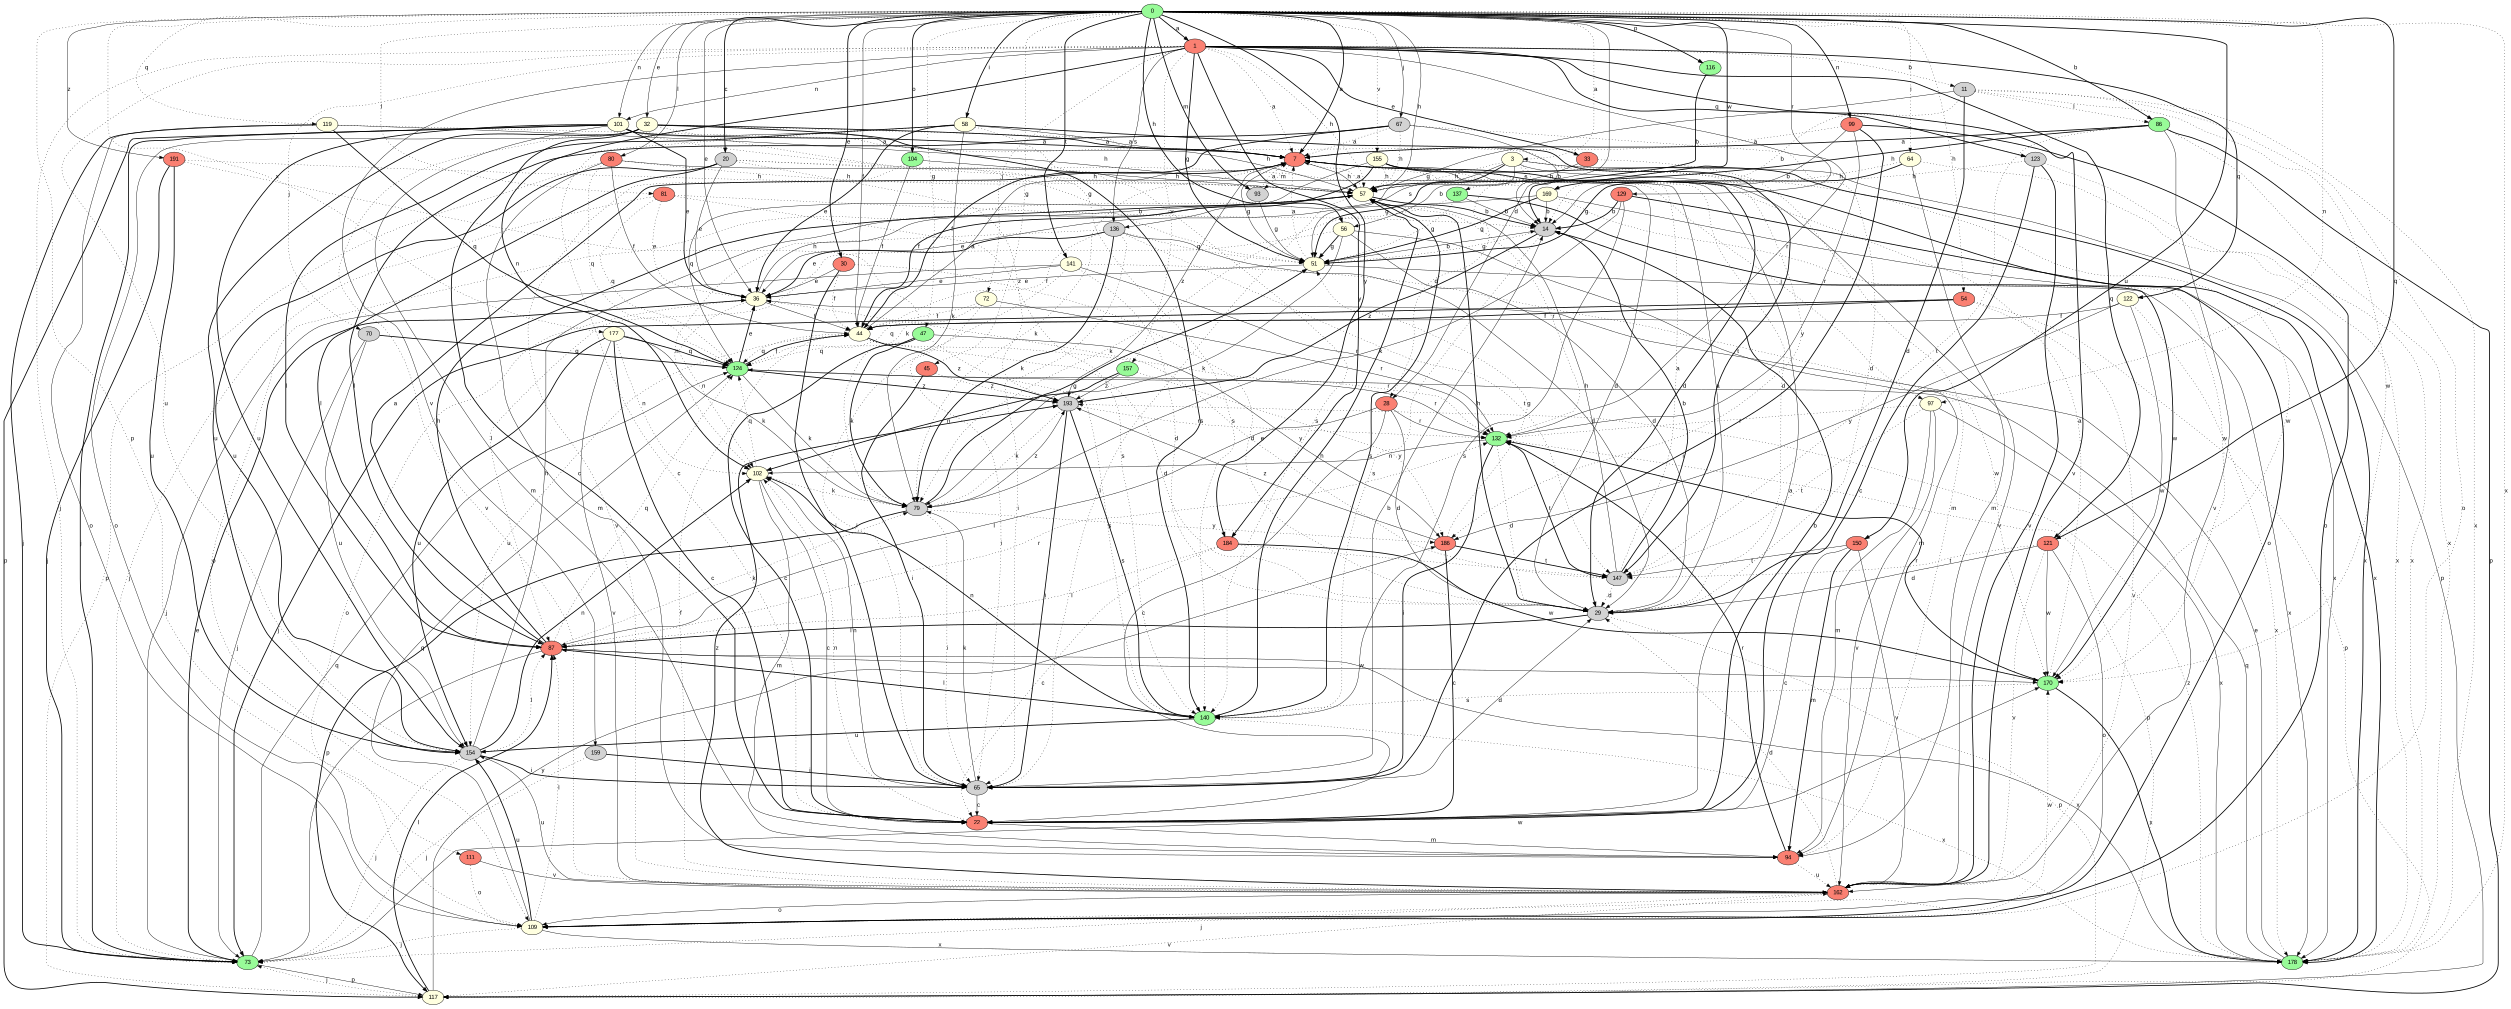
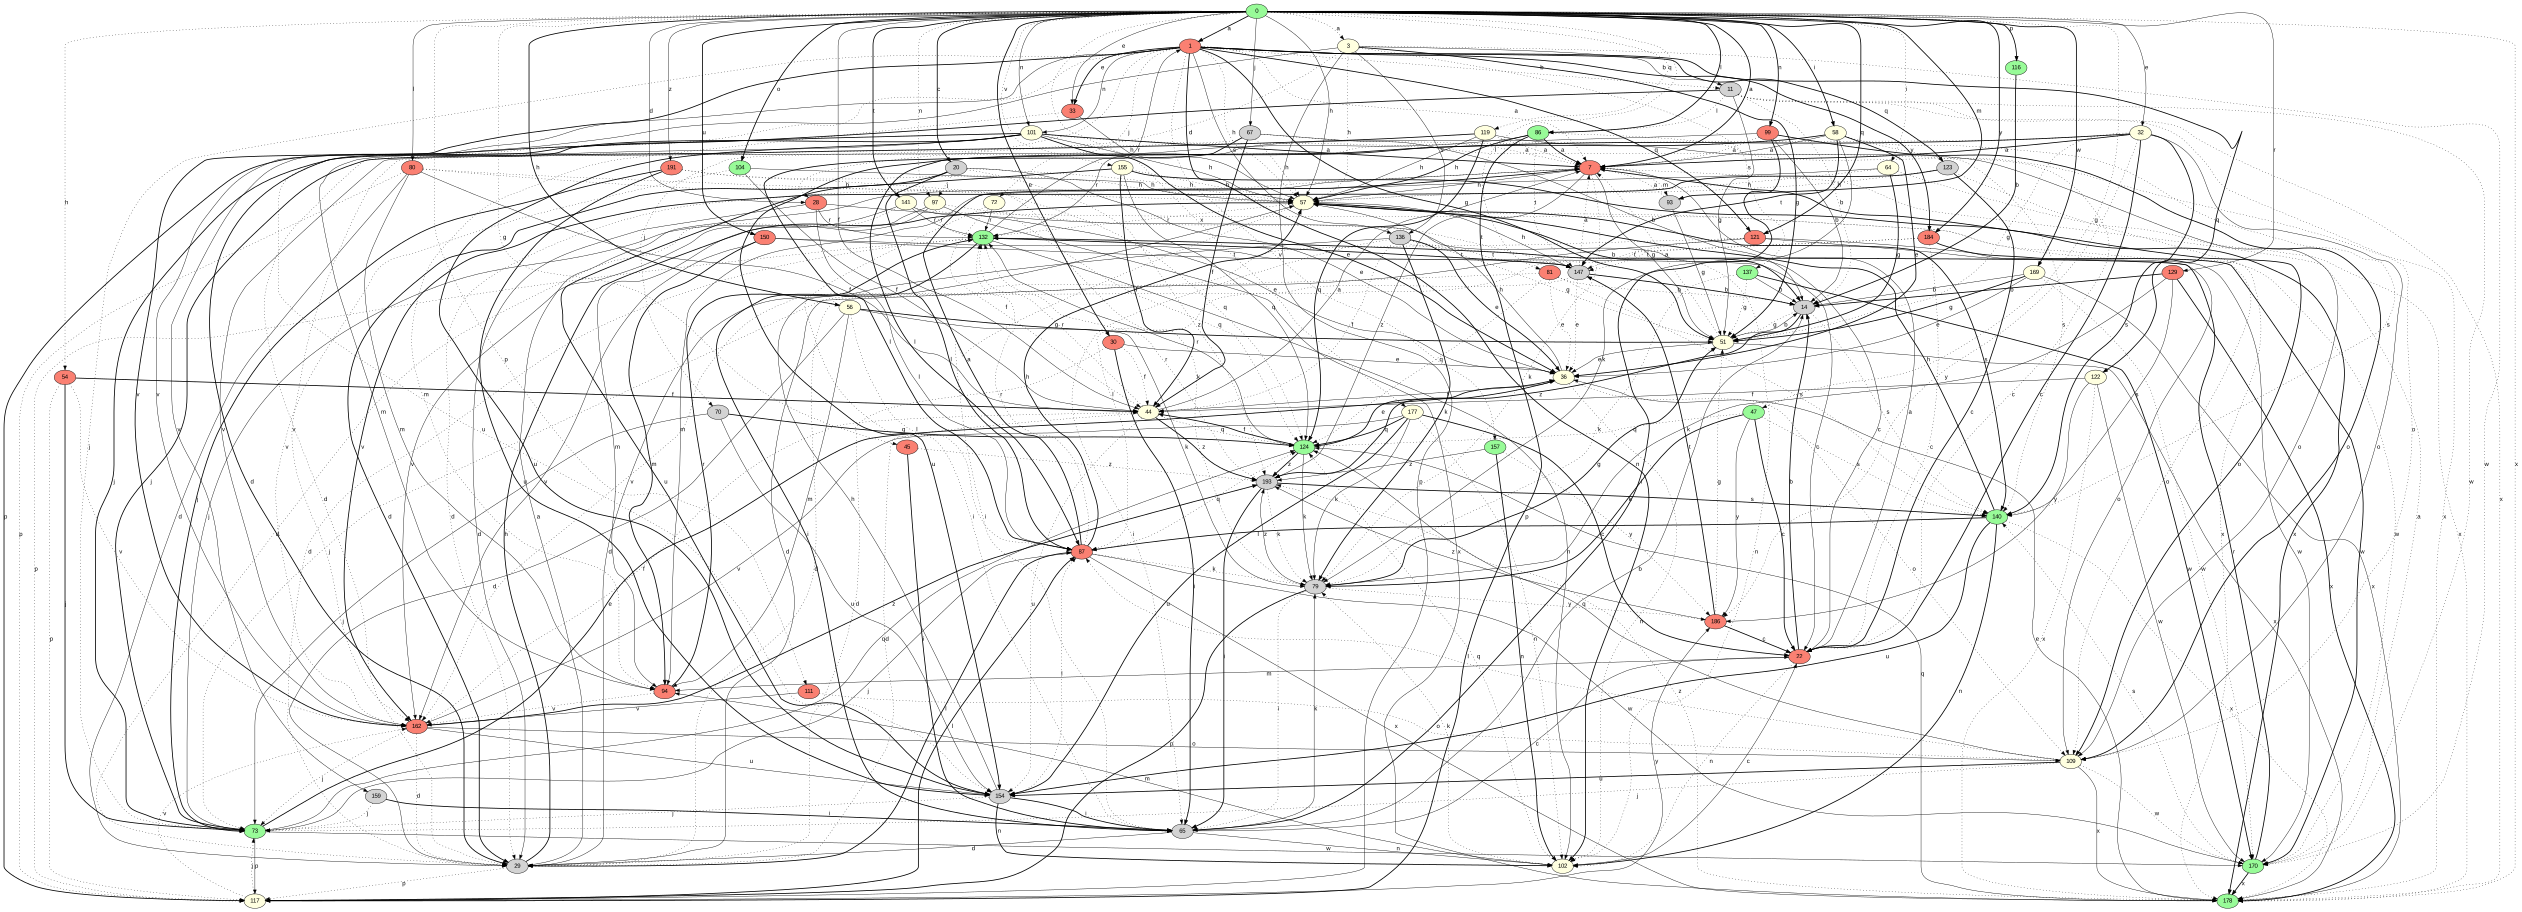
  strict digraph {
    fontname="Liberation Sans"
    node [fillcolor=salmon fontname="Liberation Sans" style=filled]
    edge [fontname="Liberation Sans" style=dotted]
    0 [fillcolor=palegreen]
    1
    3 [fillcolor=lightyellow]
    7
    20 [fillcolor=lightgrey]
    28
    30
    32 [fillcolor=lightyellow]
    33
    44 [fillcolor=lightyellow]
    45
    47 [fillcolor=palegreen]
    54
    56 [fillcolor=lightyellow]
    57 [fillcolor=lightyellow]
    58 [fillcolor=lightyellow]
    64 [fillcolor=lightyellow]
    67 [fillcolor=lightgrey]
    80
    81
    86 [fillcolor=palegreen]
    93 [fillcolor=lightgrey]
    97 [fillcolor=lightyellow]
    99
    101 [fillcolor=lightyellow]
    104 [fillcolor=palegreen]
    111
    116 [fillcolor=palegreen]
    119 [fillcolor=lightyellow]
    121
    129
    141 [fillcolor=lightyellow]
    150
    155 [fillcolor=lightyellow]
    169 [fillcolor=lightyellow]
    177 [fillcolor=lightyellow]
    178 [fillcolor=palegreen]
    184
    191
    11 [fillcolor=lightgrey]
    51 [fillcolor=lightyellow]
    70 [fillcolor=lightgrey]
    72 [fillcolor=lightyellow]
    73 [fillcolor=palegreen]
    102 [fillcolor=lightyellow]
    122 [fillcolor=lightyellow]
    123 [fillcolor=lightgrey]
    132 [fillcolor=palegreen]
    136 [fillcolor=lightgrey]
    154 [fillcolor=lightgrey]
    157 [fillcolor=palegreen]
    159 [fillcolor=lightgrey]
    162
    117 [fillcolor=lightyellow]
    137 [fillcolor=palegreen]
    170 [fillcolor=palegreen]
    29 [fillcolor=lightgrey]
    79 [fillcolor=lightgrey]
    109 [fillcolor=lightyellow]
    193 [fillcolor=lightgrey]
    36 [fillcolor=lightyellow]
    87
    22
    65 [fillcolor=lightgrey]
    140 [fillcolor=palegreen]
    186
    94
    124 [fillcolor=palegreen]
    14 [fillcolor=lightgrey]
    147 [fillcolor=lightgrey]
    0 -> 1 [label=a style=bold]
    0 -> 3 [label=a]
    0 -> 7 [label=a style=bold]
    0 -> 20 [label=c style=bold]
    0 -> 28 [label=d style=solid]
    0 -> 30 [label=e style=bold]
    0 -> 32 [label=e style=solid]
-   0 -> 36 [label=e style=solid]
+   0 -> 33 [label=e style=solid]
    0 -> 44 [label=f style=solid]
    0 -> 45 [label=g]
    0 -> 47 [label=g]
    0 -> 54 [label=h]
    0 -> 56 [label=h style=bold]
    0 -> 57 [label=h style=solid]
    0 -> 58 [label=i style=bold]
    0 -> 64 [label=i]
    0 -> 67 [label=j style=solid]
    0 -> 80 [label=l style=solid]
    0 -> 81 [label=l]
-   0 -> 86 [label=b style=bold]
+   0 -> 86 [label=l style=bold]
    0 -> 93 [label=m style=bold]
    0 -> 97 [label=n]
    0 -> 99 [label=n style=bold]
    0 -> 101 [label=n style=solid]
    0 -> 104 [label=o style=bold]
    0 -> 111 [label=p]
    0 -> 116 [label=p style=bold]
    0 -> 119 [label=q]
    0 -> 121 [label=q style=bold]
    0 -> 129 [label=r style=solid]
    0 -> 141 [label=t style=bold]
    0 -> 150 [label=u style=bold]
    0 -> 155 [label=v]
    0 -> 169 [label=w style=bold]
    0 -> 177 [label=x]
    0 -> 178 [label=x]
    0 -> 184 [label=y style=bold]
    0 -> 191 [label=z style=solid]
    1 -> 7 [label=a]
    1 -> 33 [label=e style=bold]
    1 -> 57 [label=h]
    1 -> 101 [label=n style=solid]
    1 -> 121 [label=q style=bold]
    1 -> 184 [label=y style=bold]
    1 -> 11 [label=b]
    1 -> 51 [label=g style=bold]
    1 -> 70 [label=j]
    1 -> 72 [label=j]
    1 -> 73 [label=j]
    1 -> 102 [label=n style=bold]
    1 -> 122 [label=q style=bold]
    1 -> 123 [label=q style=bold]
-   1 -> 132 [label=r style=solid]
+   132 -> 1 [label=r style=solid]
    1 -> 136 [label=s style=solid]
    1 -> 154 [label=u]
    1 -> 157 [label=v]
    1 -> 159 [label=v style=solid]
    1 -> 162 [label=v style=bold]
    3 -> 28 [label=d]
    3 -> 57 [label=h]
-   3 -> 56 [label=b style=solid]
+   3 -> 11 [label=b style=solid]
    3 -> 51 [label=g style=bold]
    3 -> 136 [label=s style=solid]
    3 -> 162 [label=v style=solid]
    3 -> 117 [label=p style=solid]
    3 -> 137 [label=s]
    3 -> 170 [label=w]
    7 -> 57 [label=h style=solid]
    7 -> 93 [label=m]
    7 -> 51 [label=g style=solid]
    7 -> 29 [label=d]
    7 -> 79 [label=k]
    7 -> 109 [label=o style=bold]
    7 -> 193 [label=z style=solid]
    20 -> 57 [label=h]
    20 -> 97 [label=j]
    20 -> 154 [label=u style=bold]
    20 -> 193 [label=z]
    20 -> 36 [label=e style=solid]
    20 -> 87 [label=l style=bold]
    28 -> 132 [label=r style=solid]
    28 -> 29 [label=d style=solid]
    28 -> 87 [label=l style=solid]
    28 -> 22 [label=c style=solid]
    30 -> 44 [label=f]
    30 -> 29 [label=d]
    30 -> 36 [label=e style=solid]
    30 -> 65 [label=i style=bold]
    32 -> 7 [label=a style=bold]
    32 -> 51 [label=g]
    32 -> 154 [label=u style=bold]
    32 -> 162 [label=v]
    32 -> 109 [label=o style=solid]
    32 -> 22 [label=c style=bold]
    32 -> 140 [label=s style=bold]
    32 -> 186 [label=y]
    33 -> 57 [label=h style=solid]
    33 -> 94 [label=m]
    44 -> 7 [label=a style=solid]
    44 -> 132 [label=r]
    44 -> 154 [label=u]
    44 -> 29 [label=d]
    44 -> 193 [label=z style=bold]
    44 -> 124 [label=q]
    45 -> 193 [label=z]
    45 -> 65 [label=i style=bold]
    47 -> 79 [label=k style=bold]
    47 -> 22 [label=c style=bold]
    47 -> 140 [label=s]
    47 -> 186 [label=y style=solid]
    47 -> 124 [label=q]
    54 -> 44 [label=f style=bold]
    54 -> 73 [label=j style=bold]
    54 -> 162 [label=v]
    54 -> 117 [label=p]
    56 -> 51 [label=g style=bold]
    56 -> 29 [label=d style=solid]
    56 -> 79 [label=k style=solid]
    56 -> 87 [label=l]
    56 -> 94 [label=m style=solid]
-   57 -> 7 [label=a]
    57 -> 132 [label=r]
    57 -> 109 [label=o]
    57 -> 65 [label=i]
    57 -> 140 [label=s style=bold]
    57 -> 14 [label=b style=bold]
    58 -> 7 [label=a style=solid]
    58 -> 79 [label=k style=solid]
    58 -> 36 [label=e style=bold]
    58 -> 87 [label=l style=bold]
    58 -> 22 [label=c]
    58 -> 140 [label=s]
    58 -> 147 [label=t style=bold]
    64 -> 57 [label=h]
    64 -> 178 [label=x]
    64 -> 51 [label=g style=bold]
    64 -> 94 [label=m style=solid]
    67 -> 7 [label=a]
    67 -> 44 [label=f style=bold]
    67 -> 57 [label=h]
    67 -> 29 [label=d]
    67 -> 87 [label=l style=bold]
    67 -> 14 [label=b style=solid]
    80 -> 44 [label=f style=solid]
    80 -> 57 [label=h]
    80 -> 117 [label=p]
    80 -> 29 [label=d style=solid]
    80 -> 94 [label=m style=solid]
    80 -> 124 [label=q]
    81 -> 73 [label=j]
    81 -> 36 [label=e]
    81 -> 140 [label=s]
    81 -> 124 [label=q]
    81 -> 14 [label=b]
    86 -> 7 [label=a style=bold]
    86 -> 57 [label=h style=bold]
    86 -> 178 [label=x]
    86 -> 162 [label=v style=solid]
    86 -> 117 [label=p style=bold]
    86 -> 147 [label=t]
    93 -> 7 [label=a]
    93 -> 51 [label=g style=solid]
    97 -> 178 [label=x style=solid]
    97 -> 132 [label=r]
    97 -> 162 [label=v style=solid]
    97 -> 94 [label=m style=solid]
    97 -> 147 [label=t]
    99 -> 7 [label=a]
    99 -> 132 [label=r style=solid]
    99 -> 109 [label=o style=bold]
    99 -> 65 [label=i style=bold]
    99 -> 14 [label=b style=solid]
    101 -> 7 [label=a style=bold]
    101 -> 57 [label=h style=solid]
    101 -> 73 [label=j style=bold]
    101 -> 154 [label=u style=bold]
    101 -> 117 [label=p style=bold]
    101 -> 36 [label=e style=bold]
    101 -> 140 [label=s]
    101 -> 94 [label=m style=solid]
    104 -> 44 [label=f style=solid]
    104 -> 57 [label=h style=solid]
    104 -> 162 [label=v]
    111 -> 162 [label=v style=solid]
    111 -> 109 [label=o]
    116 -> 14 [label=b style=bold]
    119 -> 7 [label=a]
    119 -> 57 [label=h style=solid]
    119 -> 73 [label=j style=bold]
    119 -> 109 [label=o style=solid]
    119 -> 124 [label=q style=bold]
    121 -> 162 [label=v]
    121 -> 170 [label=w style=solid]
    121 -> 29 [label=d style=solid]
    121 -> 109 [label=o style=solid]
    121 -> 147 [label=t]
    129 -> 178 [label=x style=bold]
    129 -> 79 [label=k style=solid]
    129 -> 140 [label=s style=solid]
    129 -> 14 [label=b style=bold]
    141 -> 73 [label=j style=solid]
    141 -> 132 [label=r style=solid]
    141 -> 170 [label=w]
    141 -> 29 [label=d]
    141 -> 36 [label=e style=solid]
-   141 -> 65 [label=i]
    150 -> 162 [label=v style=solid]
    150 -> 22 [label=c style=solid]
    150 -> 94 [label=m style=bold]
    150 -> 147 [label=t style=solid]
    155 -> 44 [label=f style=bold]
    155 -> 57 [label=h]
    155 -> 178 [label=x style=bold]
    155 -> 29 [label=d style=bold]
    155 -> 124 [label=q style=solid]
    169 -> 178 [label=x style=solid]
    169 -> 51 [label=g style=bold]
    169 -> 170 [label=w]
    169 -> 36 [label=e style=solid]
    169 -> 14 [label=b style=solid]
    177 -> 102 [label=n]
    177 -> 154 [label=u style=bold]
    177 -> 162 [label=v style=solid]
    177 -> 79 [label=k style=solid]
    177 -> 22 [label=c style=bold]
    177 -> 124 [label=q style=bold]
    178 -> 193 [label=z]
    178 -> 36 [label=e style=solid]
    178 -> 124 [label=q style=solid]
    184 -> 170 [label=w style=bold]
    184 -> 87 [label=l]
    184 -> 22 [label=c]
    184 -> 147 [label=t]
    191 -> 57 [label=h]
    191 -> 73 [label=j style=bold]
    191 -> 154 [label=u style=bold]
    191 -> 79 [label=k]
    11 -> 86 [label=l]
    11 -> 178 [label=x]
    11 -> 51 [label=g style=solid]
    11 -> 170 [label=w]
    11 -> 29 [label=d style=bold]
    11 -> 109 [label=o]
    11 -> 14 [label=b]
    51 -> 7 [label=a]
    51 -> 178 [label=x style=solid]
    51 -> 36 [label=e style=solid]
    51 -> 14 [label=b style=solid]
    70 -> 73 [label=j style=solid]
    70 -> 154 [label=u style=solid]
    70 -> 124 [label=q style=bold]
    72 -> 44 [label=f]
    72 -> 132 [label=r style=solid]
    72 -> 65 [label=i]
    72 -> 124 [label=q]
    73 -> 117 [label=p style=solid]
    73 -> 170 [label=w style=solid]
    73 -> 36 [label=e style=bold]
    73 -> 124 [label=q style=solid]
    102 -> 79 [label=k]
    102 -> 22 [label=c style=solid]
    102 -> 94 [label=m style=solid]
    102 -> 124 [label=q]
    122 -> 44 [label=f style=solid]
    122 -> 178 [label=x]
    122 -> 170 [label=w style=solid]
    122 -> 186 [label=y style=solid]
    123 -> 57 [label=h]
    123 -> 178 [label=x]
    123 -> 162 [label=v style=bold]
    123 -> 22 [label=c style=bold]
    132 -> 102 [label=n style=solid]
    132 -> 117 [label=p]
    132 -> 29 [label=d]
    132 -> 65 [label=i style=bold]
    132 -> 147 [label=t style=bold]
    136 -> 44 [label=f]
    136 -> 51 [label=g]
    136 -> 102 [label=n]
    136 -> 29 [label=d style=solid]
    136 -> 79 [label=k style=bold]
    136 -> 36 [label=e style=bold]
    136 -> 65 [label=i]
    136 -> 147 [label=t]
    154 -> 57 [label=h style=solid]
    154 -> 73 [label=j]
    154 -> 102 [label=n style=bold]
    154 -> 87 [label=l]
    154 -> 65 [label=i style=bold]
    157 -> 102 [label=n style=bold]
    157 -> 193 [label=z style=solid]
    157 -> 186 [label=y]
    159 -> 73 [label=j]
    159 -> 65 [label=i style=bold]
    162 -> 44 [label=f]
    162 -> 73 [label=j]
    162 -> 154 [label=u style=solid]
    162 -> 29 [label=d]
    162 -> 109 [label=o style=solid]
    162 -> 193 [label=z style=bold]
    117 -> 73 [label=j]
    117 -> 162 [label=v]
    117 -> 87 [label=l style=bold]
    117 -> 186 [label=y style=solid]
    137 -> 51 [label=g]
    137 -> 170 [label=w style=bold]
    137 -> 79 [label=k]
    137 -> 14 [label=b style=solid]
    170 -> 7 [label=a]
    170 -> 178 [label=x style=bold]
    170 -> 132 [label=r style=bold]
    170 -> 140 [label=s]
    29 -> 7 [label=a style=solid]
    29 -> 57 [label=h style=bold]
    29 -> 117 [label=p]
    29 -> 87 [label=l style=bold]
    79 -> 51 [label=g style=bold]
    79 -> 117 [label=p style=bold]
    79 -> 193 [label=z style=solid]
    79 -> 65 [label=i]
    79 -> 186 [label=y]
    109 -> 178 [label=x style=solid]
    109 -> 73 [label=j]
    109 -> 154 [label=u style=bold]
    109 -> 170 [label=w]
    109 -> 87 [label=l]
    109 -> 124 [label=q style=solid]
    193 -> 132 [label=r]
    193 -> 79 [label=k]
    193 -> 65 [label=i style=bold]
    193 -> 140 [label=s style=bold]
    36 -> 44 [label=f style=solid]
    36 -> 57 [label=h style=solid]
    36 -> 102 [label=n]
    36 -> 109 [label=o]
    87 -> 7 [label=a style=bold]
    87 -> 57 [label=h style=bold]
    87 -> 178 [label=x style=solid]
    87 -> 73 [label=j style=solid]
    87 -> 132 [label=r]
    87 -> 170 [label=w style=solid]
    87 -> 79 [label=k]
    87 -> 124 [label=q]
    22 -> 7 [label=a style=solid]
    22 -> 102 [label=n]
    22 -> 94 [label=m style=solid]
    22 -> 14 [label=b style=bold]
    65 -> 102 [label=n style=solid]
    65 -> 29 [label=d style=solid]
    65 -> 79 [label=k style=solid]
    65 -> 22 [label=c style=solid]
    65 -> 14 [label=b style=solid]
    140 -> 57 [label=h style=bold]
    140 -> 178 [label=x]
    140 -> 102 [label=n style=bold]
    140 -> 154 [label=u style=bold]
    140 -> 87 [label=l style=bold]
    186 -> 51 [label=g]
    186 -> 193 [label=z style=solid]
    186 -> 22 [label=c style=bold]
    186 -> 147 [label=t style=bold]
    94 -> 132 [label=r style=bold]
-   94 -> 162 [label=u]
+   94 -> 162 [label=v]
    124 -> 44 [label=f style=bold]
    124 -> 132 [label=r style=solid]
    124 -> 79 [label=k style=solid]
    124 -> 193 [label=z style=bold]
    124 -> 36 [label=e style=bold]
    14 -> 51 [label=g]
    14 -> 193 [label=z style=bold]
    14 -> 140 [label=s]
    147 -> 7 [label=a]
    147 -> 57 [label=h style=solid]
    147 -> 29 [label=d]
    147 -> 36 [label=e]
    147 -> 14 [label=b style=bold]
  }
